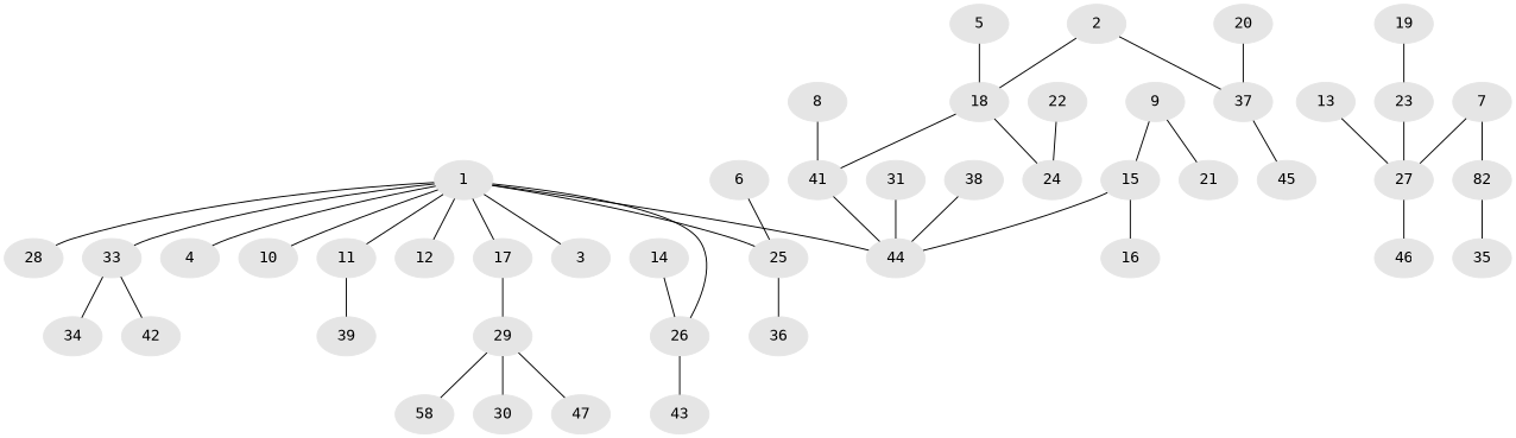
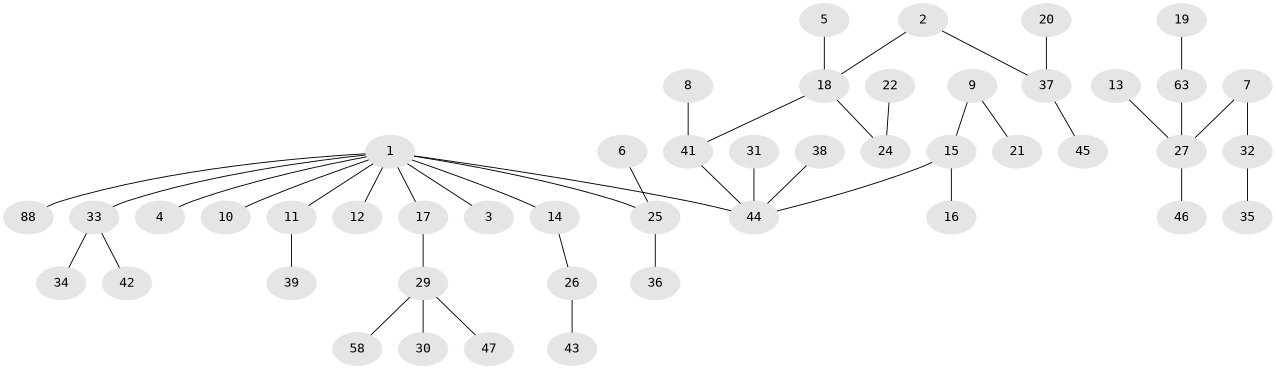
  graph {
    fontname="DejaVu Sans Mono"
    node [color=gray90 fontname="DejaVu Sans Mono" style=filled]
    edge [fontname="DejaVu Sans Mono" weight=1.0]
    1
    3
    4
    10
    11
    12
    17
    25
    26
-   28
+   28 [label=88]
    33
    44
    39
    29
    36
    43
    34
    42
    2
    18
    37
    24
    41
    45
    5
    6
    7
    27
-   32 [label=82]
+   32
    46
    35
    8
    9
    15
    21
    16
    13
    14
    30
    47
    n41 [label=58]
    19
-   23
+   23 [label=63]
    20
    22
    31
    38
    1 -- 3
    1 -- 4
    1 -- 10
    1 -- 11
    1 -- 12
    1 -- 17
    1 -- 25
-   1 -- 26
+   1 -- 14
    1 -- 28
    1 -- 33
    1 -- 44
    11 -- 39
    17 -- 29
    25 -- 36
    26 -- 43
    33 -- 34
    33 -- 42
    29 -- 30
    29 -- 47
    29 -- n41
    2 -- 18
    2 -- 37
    18 -- 24
    18 -- 41
    37 -- 45
    41 -- 44
    5 -- 18
    6 -- 25
    7 -- 27
    7 -- 32
    27 -- 46
    32 -- 35
    8 -- 41
    9 -- 15
    9 -- 21
    15 -- 44
    15 -- 16
    13 -- 27
    14 -- 26
    19 -- 23
    23 -- 27
    20 -- 37
    22 -- 24
    31 -- 44
    38 -- 44
  }
